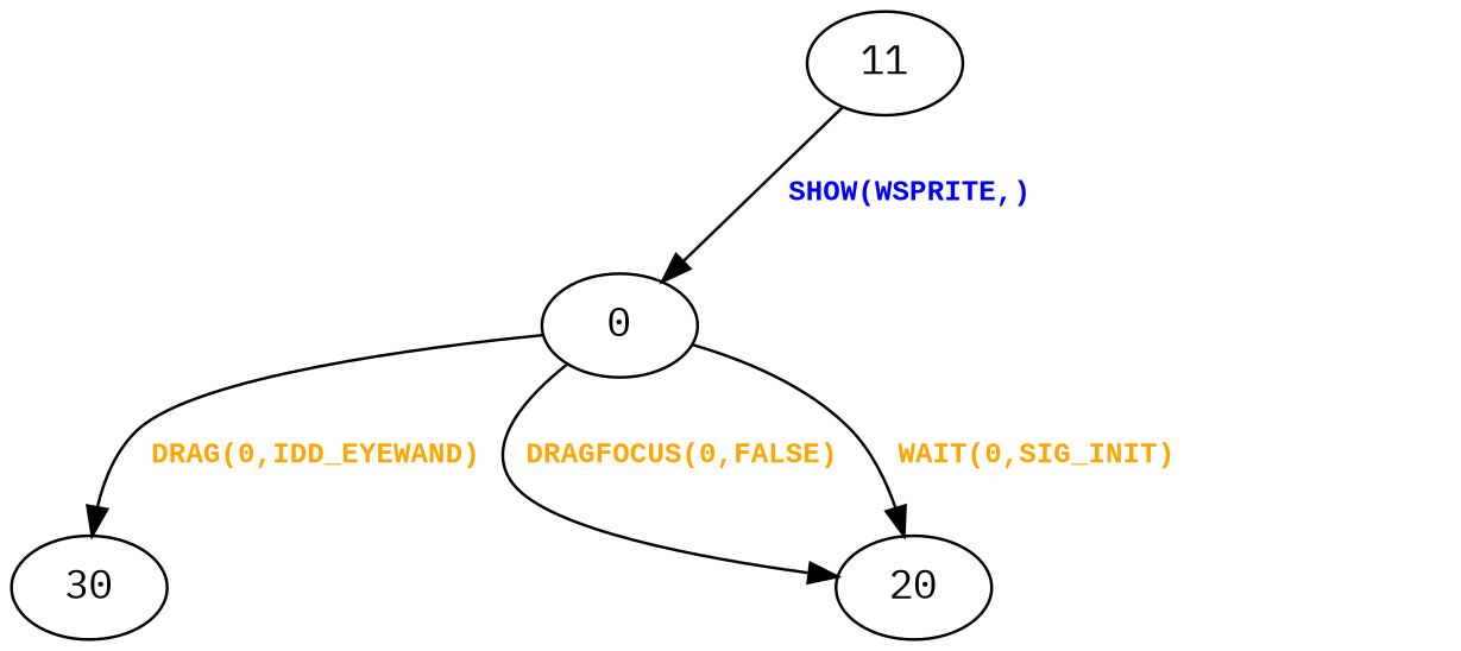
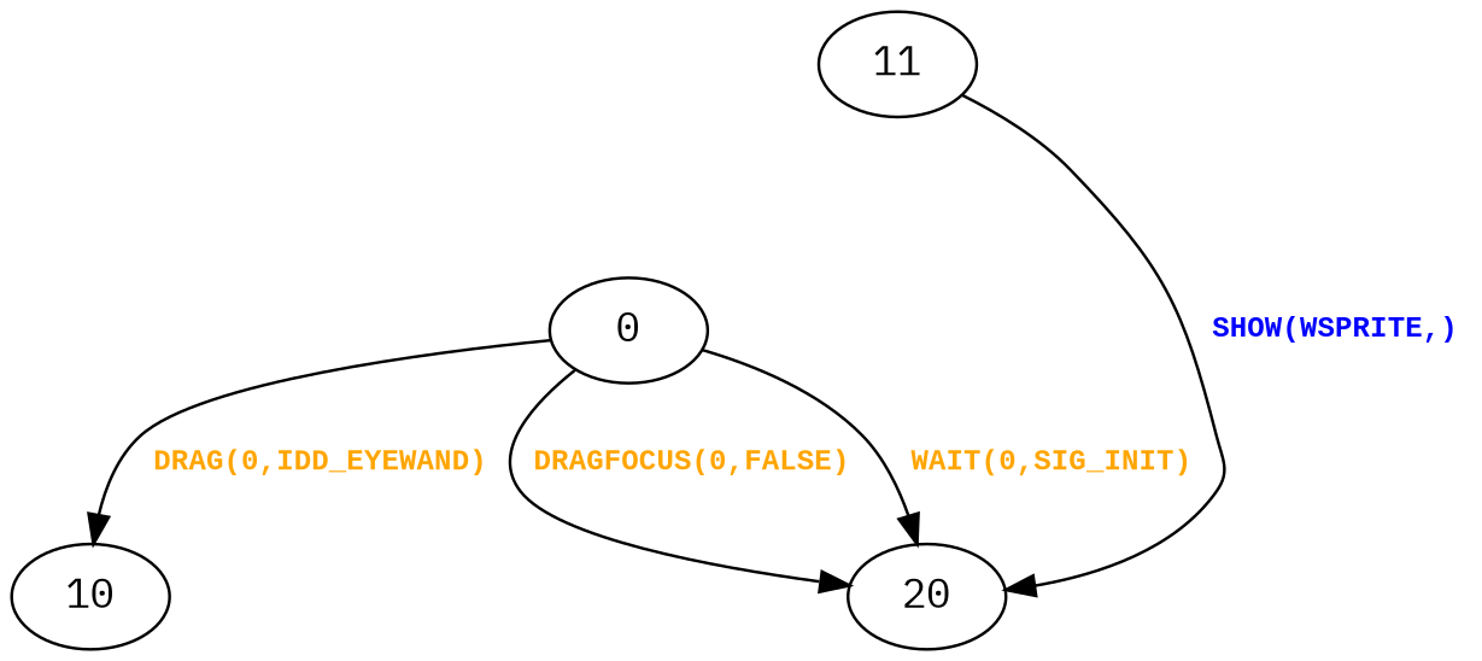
  digraph {
    fontname="IBM Plex Mono"
    node [fontname="IBM Plex Mono" shape=oval]
    edge [fontcolor=orange fontname="IBM Plex Mono"]
    0
-   10 [label=30]
+   10
    20
    11
    0 -> 10 [label=< <table border="0"><tr><td><font face="Courier New" point-size="10"><b>DRAG(0,IDD_EYEWAND)<br align="left"/></b></font></td></tr> </table>>]
    0 -> 20 [label=< <table border="0"><tr><td><font face="Courier New" point-size="10"><b>DRAGFOCUS(0,FALSE)<br align="left"/></b></font></td></tr> </table>>]
    0 -> 20 [label=< <table border="0"><tr><td><font face="Courier New" point-size="10"><b>WAIT(0,SIG_INIT)<br align="left"/></b></font></td></tr> </table>>]
-   11 -> 0 [fontcolor=blue label=< <table border="0"><tr><td><font face="Courier New" point-size="10"><b>SHOW(WSPRITE,)<br align="left"/></b></font></td></tr> </table>>]
+   11 -> 20 [fontcolor=blue label=< <table border="0"><tr><td><font face="Courier New" point-size="10"><b>SHOW(WSPRITE,)<br align="left"/></b></font></td></tr> </table>>]
  }
